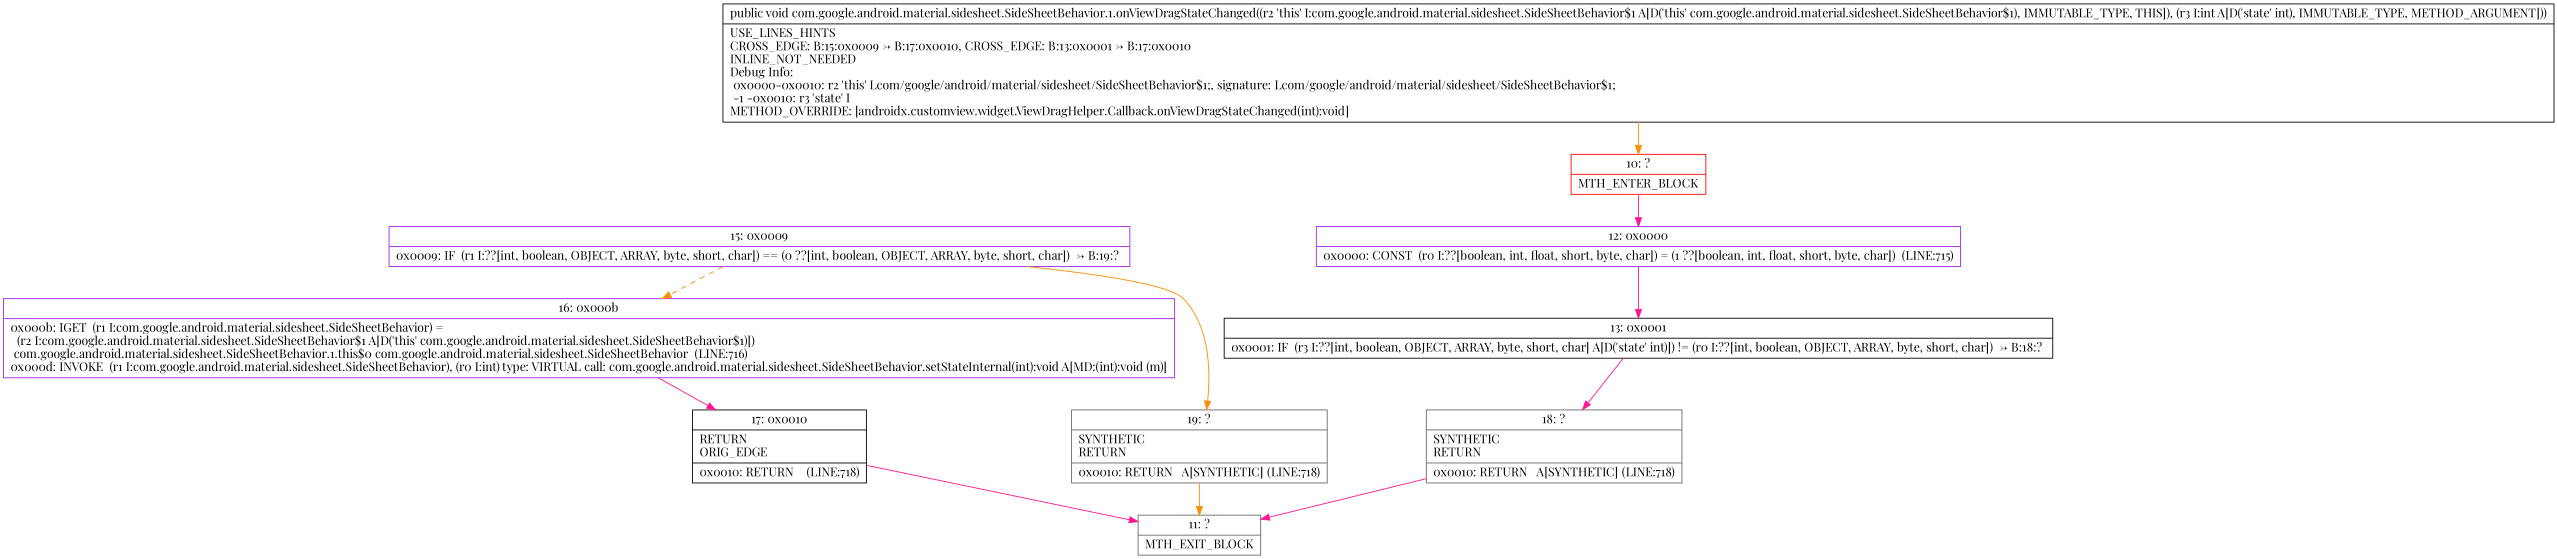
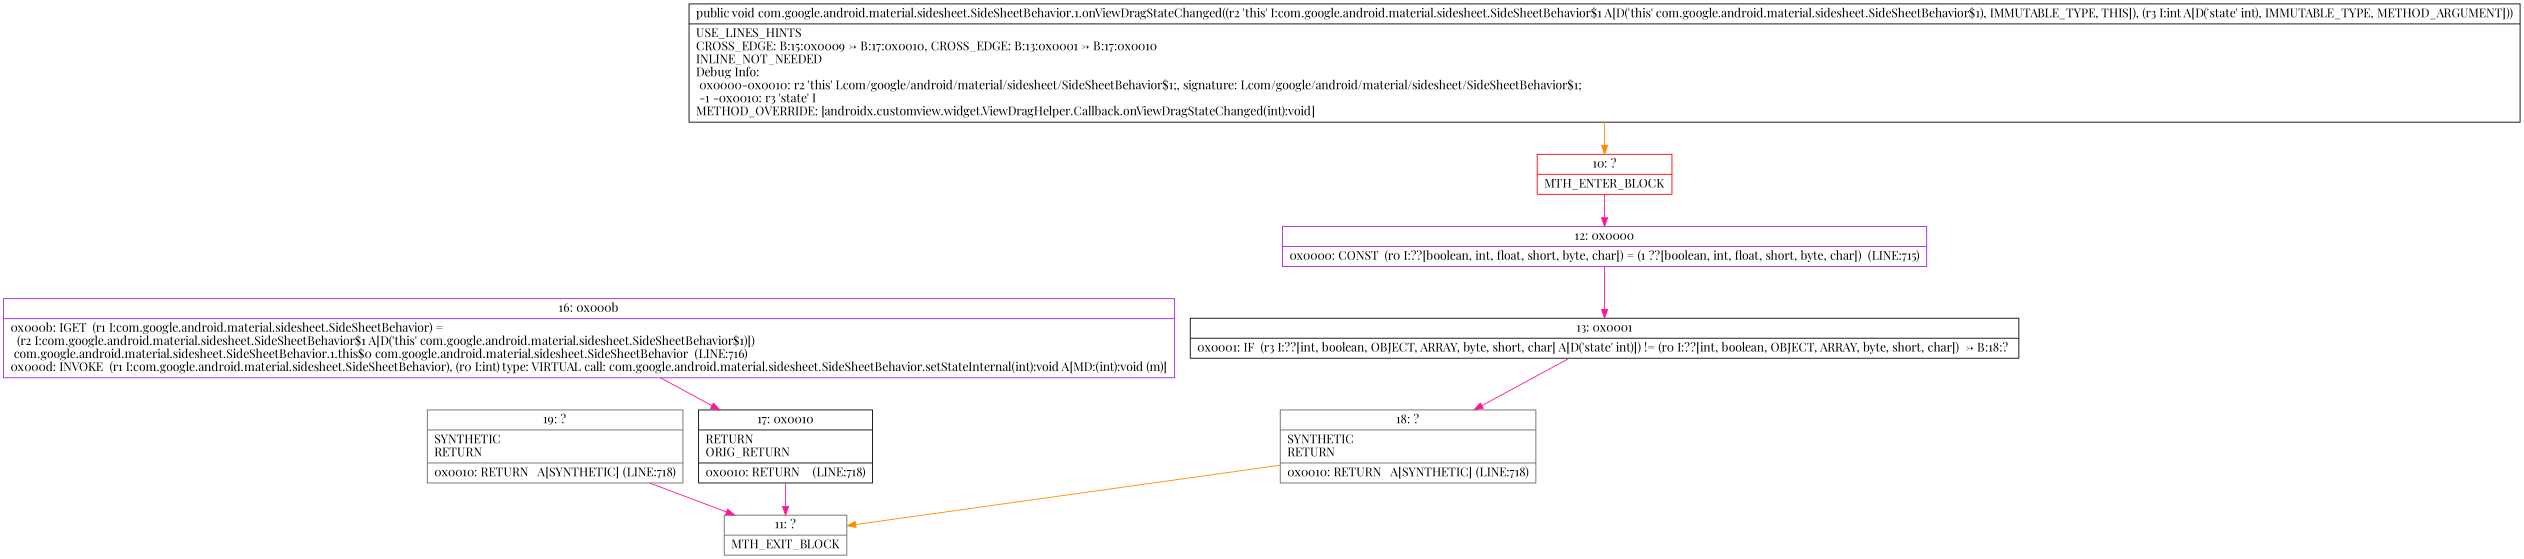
  digraph {
    fontname="Playfair Display"
    node [color=purple fontname="Playfair Display" shape=record]
    edge [color=deeppink fontname="Playfair Display"]
    n1 [color=red label="{10\:\ ?|MTH_ENTER_BLOCK\l}"]
    n2 [label="{12\:\ 0x0000|0x0000: CONST  (r0 I:??[boolean, int, float, short, byte, char]) = (1 ??[boolean, int, float, short, byte, char])  (LINE:715)\l}"]
    n3 [color=black label="{13\:\ 0x0001|0x0001: IF  (r3 I:??[int, boolean, OBJECT, ARRAY, byte, short, char] A[D('state' int)]) != (r0 I:??[int, boolean, OBJECT, ARRAY, byte, short, char])  \-\> B:18:? \l}"]
    n4 [color=gray40 label="{18\:\ ?|SYNTHETIC\lRETURN\l|0x0010: RETURN   A[SYNTHETIC] (LINE:718)\l}"]
    n5 [color=gray40 label="{11\:\ ?|MTH_EXIT_BLOCK\l}"]
-   n6 [label="{15\:\ 0x0009|0x0009: IF  (r1 I:??[int, boolean, OBJECT, ARRAY, byte, short, char]) == (0 ??[int, boolean, OBJECT, ARRAY, byte, short, char])  \-\> B:19:? \l}"]
    n7 [label="{16\:\ 0x000b|0x000b: IGET  (r1 I:com.google.android.material.sidesheet.SideSheetBehavior) = \l  (r2 I:com.google.android.material.sidesheet.SideSheetBehavior$1 A[D('this' com.google.android.material.sidesheet.SideSheetBehavior$1)])\l com.google.android.material.sidesheet.SideSheetBehavior.1.this$0 com.google.android.material.sidesheet.SideSheetBehavior  (LINE:716)\l0x000d: INVOKE  (r1 I:com.google.android.material.sidesheet.SideSheetBehavior), (r0 I:int) type: VIRTUAL call: com.google.android.material.sidesheet.SideSheetBehavior.setStateInternal(int):void A[MD:(int):void (m)]\l}"]
    n8 [color=gray40 label="{19\:\ ?|SYNTHETIC\lRETURN\l|0x0010: RETURN   A[SYNTHETIC] (LINE:718)\l}"]
-   n9 [color=black label="{17\:\ 0x0010|RETURN\lORIG_EDGE\l|0x0010: RETURN    (LINE:718)\l}"]
+   n9 [color=black label="{17\:\ 0x0010|RETURN\lORIG_RETURN\l|0x0010: RETURN    (LINE:718)\l}"]
    n10 [color=black label="{public void com.google.android.material.sidesheet.SideSheetBehavior.1.onViewDragStateChanged((r2 'this' I:com.google.android.material.sidesheet.SideSheetBehavior$1 A[D('this' com.google.android.material.sidesheet.SideSheetBehavior$1), IMMUTABLE_TYPE, THIS]), (r3 I:int A[D('state' int), IMMUTABLE_TYPE, METHOD_ARGUMENT]))  | USE_LINES_HINTS\lCROSS_EDGE: B:15:0x0009 \-\> B:17:0x0010, CROSS_EDGE: B:13:0x0001 \-\> B:17:0x0010\lINLINE_NOT_NEEDED\lDebug Info:\l  0x0000\-0x0010: r2 'this' Lcom\/google\/android\/material\/sidesheet\/SideSheetBehavior$1;, signature: Lcom\/google\/android\/material\/sidesheet\/SideSheetBehavior$1;\l  \-1 \-0x0010: r3 'state' I\lMETHOD_OVERRIDE: [androidx.customview.widget.ViewDragHelper.Callback.onViewDragStateChanged(int):void]\l}"]
    n1 -> n2
    n2 -> n3
    n3 -> n4
-   n4 -> n5
-   n6 -> n7 [color=darkorange style=dashed]
-   n6 -> n8 [color=darkorange]
+   n4 -> n5 [color=darkorange]
    n7 -> n9
-   n8 -> n5 [color=darkorange]
+   n8 -> n5
    n9 -> n5
    n10 -> n1 [color=darkorange]
  }
